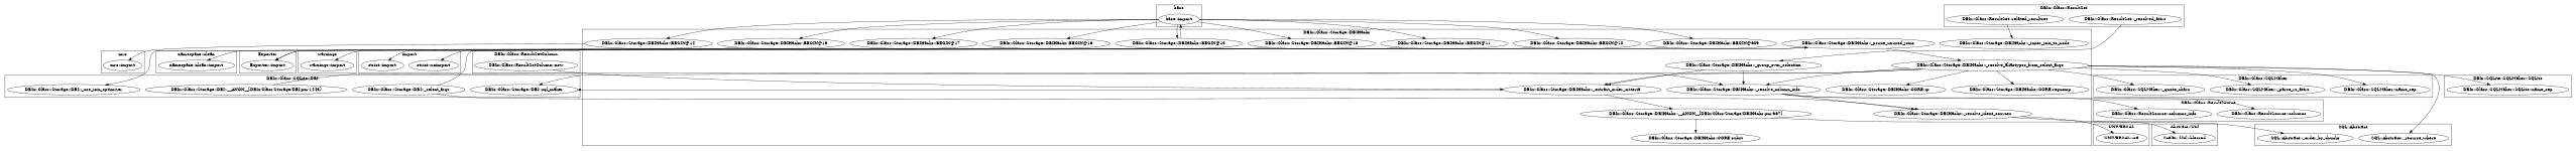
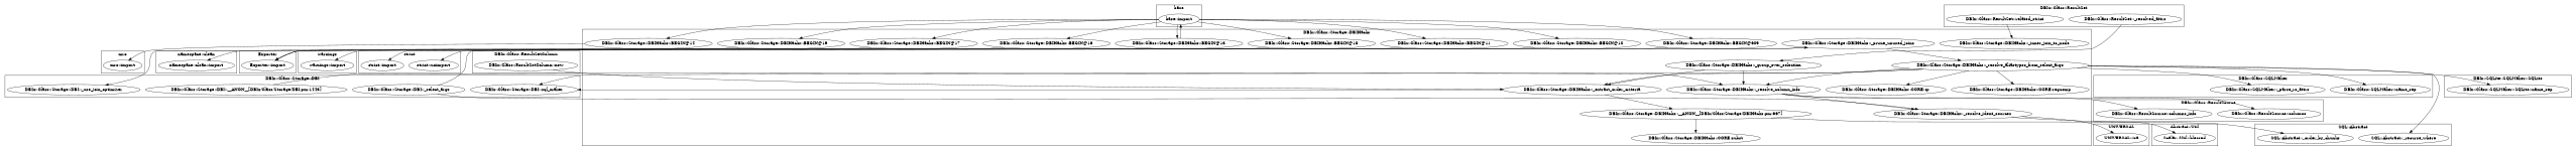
  digraph {
    "DBIx::Class::Storage::DBIHacks::_resolve_aliastypes_from_select_args"
    "DBIx::Class::Storage::DBIHacks::BEGIN@13"
    "DBIx::Class::Storage::DBIHacks::BEGIN@10"
    "DBIx::Class::Storage::DBIHacks::BEGIN@19"
    "DBIx::Class::Storage::DBIHacks::_extract_order_criteria"
    "DBIx::Class::Storage::DBIHacks::CORE:qr"
    "DBIx::Class::Storage::DBIHacks::BEGIN@18"
    "DBIx::Class::Storage::DBIHacks::BEGIN@11"
    "DBIx::Class::Storage::DBIHacks::_resolve_column_info"
    "DBIx::Class::Storage::DBIHacks::_inner_join_to_node"
    "DBIx::Class::Storage::DBIHacks::_prune_unused_joins"
    "DBIx::Class::Storage::DBIHacks::BEGIN@609"
    "DBIx::Class::Storage::DBIHacks::__ANON__[DBIx/Class/Storage/DBIHacks.pm:667]"
    "DBIx::Class::Storage::DBIHacks::BEGIN@16"
    "DBIx::Class::Storage::DBIHacks::_group_over_selection"
    "DBIx::Class::Storage::DBIHacks::CORE:regcomp"
    "DBIx::Class::Storage::DBIHacks::BEGIN@17"
    "DBIx::Class::Storage::DBIHacks::CORE:subst"
    "DBIx::Class::Storage::DBIHacks::BEGIN@14"
    "DBIx::Class::Storage::DBIHacks::_resolve_ident_sources"
-   "DBIx::Class::ResultSet::related_resultset"
+   "DBIx::Class::ResultSet::related_resultset" [label="DBIx::Class::ResultSet::related_strict"]
    "DBIx::Class::ResultSet::_resolved_attrs"
    "mro::import"
    "UNIVERSAL::isa"
    "namespace::clean::import"
    "DBIx::Class::SQLMaker::name_sep"
    "DBIx::Class::SQLMaker::_parse_rs_attrs"
-   "DBIx::Class::SQLMaker::_quote_chars"
    "base::import"
    "Exporter::import"
    "DBIx::Class::ResultSource::columns"
    "DBIx::Class::ResultSource::columns_info"
    "warnings::import"
    "DBIx::Class::ResultSetColumn::new"
    "SQL::Abstract::_order_by_chunks"
    "SQL::Abstract::_recurse_where"
    "Scalar::Util::blessed"
    "DBIx::Class::SQLMaker::SQLite::name_sep"
    "strict::import"
    "strict::unimport"
    "DBIx::Class::Storage::DBI::sql_maker"
    "DBIx::Class::Storage::DBI::__ANON__[DBIx/Class/Storage/DBI.pm:1443]"
    "DBIx::Class::Storage::DBI::_use_join_optimizer"
    "DBIx::Class::Storage::DBI::_select_args"
    subgraph cluster_1 {
      label="DBIx::Class::Storage::DBIHacks"
      "DBIx::Class::Storage::DBIHacks::_resolve_aliastypes_from_select_args"
      "DBIx::Class::Storage::DBIHacks::BEGIN@13"
      "DBIx::Class::Storage::DBIHacks::BEGIN@10"
      "DBIx::Class::Storage::DBIHacks::BEGIN@19"
      "DBIx::Class::Storage::DBIHacks::_extract_order_criteria"
      "DBIx::Class::Storage::DBIHacks::CORE:qr"
      "DBIx::Class::Storage::DBIHacks::BEGIN@18"
      "DBIx::Class::Storage::DBIHacks::BEGIN@11"
      "DBIx::Class::Storage::DBIHacks::_resolve_column_info"
      "DBIx::Class::Storage::DBIHacks::_inner_join_to_node"
      "DBIx::Class::Storage::DBIHacks::_prune_unused_joins"
      "DBIx::Class::Storage::DBIHacks::BEGIN@609"
      "DBIx::Class::Storage::DBIHacks::__ANON__[DBIx/Class/Storage/DBIHacks.pm:667]"
      "DBIx::Class::Storage::DBIHacks::BEGIN@16"
      "DBIx::Class::Storage::DBIHacks::_group_over_selection"
      "DBIx::Class::Storage::DBIHacks::CORE:regcomp"
      "DBIx::Class::Storage::DBIHacks::BEGIN@17"
      "DBIx::Class::Storage::DBIHacks::CORE:subst"
      "DBIx::Class::Storage::DBIHacks::BEGIN@14"
      "DBIx::Class::Storage::DBIHacks::_resolve_ident_sources"
    }
    subgraph cluster_2 {
      label="DBIx::Class::ResultSet"
      "DBIx::Class::ResultSet::related_resultset"
      "DBIx::Class::ResultSet::_resolved_attrs"
    }
    subgraph cluster_3 {
      label=mro
      "mro::import"
    }
    subgraph cluster_4 {
      label=UNIVERSAL
      "UNIVERSAL::isa"
    }
    subgraph cluster_5 {
      label="namespace::clean"
      "namespace::clean::import"
    }
    subgraph cluster_6 {
      label="DBIx::Class::SQLMaker"
      "DBIx::Class::SQLMaker::name_sep"
      "DBIx::Class::SQLMaker::_parse_rs_attrs"
-     "DBIx::Class::SQLMaker::_quote_chars"
    }
    subgraph cluster_7 {
      label=base
      "base::import"
    }
    subgraph cluster_8 {
      label=Exporter
      "Exporter::import"
    }
    subgraph cluster_9 {
      label="DBIx::Class::ResultSource"
      "DBIx::Class::ResultSource::columns"
      "DBIx::Class::ResultSource::columns_info"
    }
    subgraph cluster_10 {
      label=warnings
      "warnings::import"
    }
    subgraph cluster_11 {
      label="DBIx::Class::ResultSetColumn"
      "DBIx::Class::ResultSetColumn::new"
    }
    subgraph cluster_12 {
      label="SQL::Abstract"
      "SQL::Abstract::_order_by_chunks"
      "SQL::Abstract::_recurse_where"
    }
    subgraph cluster_13 {
      label="Abstract::Util"
      "Scalar::Util::blessed"
    }
    subgraph cluster_14 {
      label="DBIx::SQLite::SQLMaker::SQLite"
      "DBIx::Class::SQLMaker::SQLite::name_sep"
    }
    subgraph cluster_15 {
-     label=import
+     label="strict"
      "strict::import"
      "strict::unimport"
    }
    subgraph cluster_16 {
-     label="DBIx::Class::SQLite::DBI"
+     label="DBIx::Class::Storage::DBI"
      "DBIx::Class::Storage::DBI::sql_maker"
      "DBIx::Class::Storage::DBI::__ANON__[DBIx/Class/Storage/DBI.pm:1443]"
      "DBIx::Class::Storage::DBI::_use_join_optimizer"
      "DBIx::Class::Storage::DBI::_select_args"
    }
    "DBIx::Class::Storage::DBIHacks::_resolve_aliastypes_from_select_args" -> "DBIx::Class::Storage::DBIHacks::_extract_order_criteria"
    "DBIx::Class::Storage::DBIHacks::_resolve_aliastypes_from_select_args" -> "DBIx::Class::Storage::DBIHacks::CORE:qr"
    "DBIx::Class::Storage::DBIHacks::_resolve_aliastypes_from_select_args" -> "DBIx::Class::Storage::DBIHacks::_resolve_column_info"
    "DBIx::Class::Storage::DBIHacks::_resolve_aliastypes_from_select_args" -> "DBIx::Class::Storage::DBIHacks::CORE:regcomp"
    "DBIx::Class::Storage::DBIHacks::_resolve_aliastypes_from_select_args" -> "DBIx::Class::SQLMaker::name_sep"
    "DBIx::Class::Storage::DBIHacks::_resolve_aliastypes_from_select_args" -> "DBIx::Class::SQLMaker::_parse_rs_attrs"
-   "DBIx::Class::Storage::DBIHacks::_resolve_aliastypes_from_select_args" -> "DBIx::Class::SQLMaker::_quote_chars"
    "DBIx::Class::Storage::DBIHacks::_resolve_aliastypes_from_select_args" -> "SQL::Abstract::_recurse_where"
    "DBIx::Class::Storage::DBIHacks::_resolve_aliastypes_from_select_args" -> "DBIx::Class::SQLMaker::SQLite::name_sep"
    "DBIx::Class::Storage::DBIHacks::_resolve_aliastypes_from_select_args" -> "DBIx::Class::Storage::DBI::sql_maker"
    "DBIx::Class::Storage::DBIHacks::BEGIN@13" -> "base::import"
    "DBIx::Class::Storage::DBIHacks::BEGIN@10" -> "strict::import"
    "DBIx::Class::Storage::DBIHacks::BEGIN@19" -> "namespace::clean::import"
    "DBIx::Class::Storage::DBIHacks::_extract_order_criteria" -> "DBIx::Class::Storage::DBIHacks::__ANON__[DBIx/Class/Storage/DBIHacks.pm:667]"
    "DBIx::Class::Storage::DBIHacks::_extract_order_criteria" -> "DBIx::Class::Storage::DBI::sql_maker"
    "DBIx::Class::Storage::DBIHacks::BEGIN@18" -> "Exporter::import"
    "DBIx::Class::Storage::DBIHacks::BEGIN@11" -> "warnings::import"
    "DBIx::Class::Storage::DBIHacks::_resolve_column_info" -> "DBIx::Class::Storage::DBIHacks::_resolve_ident_sources"
    "DBIx::Class::Storage::DBIHacks::_resolve_column_info" -> "DBIx::Class::ResultSource::columns"
    "DBIx::Class::Storage::DBIHacks::_resolve_column_info" -> "DBIx::Class::ResultSource::columns_info"
    "DBIx::Class::Storage::DBIHacks::_prune_unused_joins" -> "DBIx::Class::Storage::DBIHacks::_resolve_aliastypes_from_select_args"
    "DBIx::Class::Storage::DBIHacks::_prune_unused_joins" -> "DBIx::Class::Storage::DBI::_use_join_optimizer"
    "DBIx::Class::Storage::DBIHacks::BEGIN@609" -> "strict::unimport"
    "DBIx::Class::Storage::DBIHacks::__ANON__[DBIx/Class/Storage/DBIHacks.pm:667]" -> "DBIx::Class::Storage::DBIHacks::CORE:subst"
    "DBIx::Class::Storage::DBIHacks::__ANON__[DBIx/Class/Storage/DBIHacks.pm:667]" -> "SQL::Abstract::_order_by_chunks"
    "DBIx::Class::Storage::DBIHacks::BEGIN@16" -> "Exporter::import"
    "DBIx::Class::Storage::DBIHacks::_group_over_selection" -> "DBIx::Class::Storage::DBIHacks::_extract_order_criteria"
    "DBIx::Class::Storage::DBIHacks::_group_over_selection" -> "DBIx::Class::Storage::DBIHacks::_resolve_column_info"
+   "DBIx::Class::Storage::DBIHacks::BEGIN@17" -> "Exporter::import"
    "DBIx::Class::Storage::DBIHacks::BEGIN@14" -> "mro::import"
    "DBIx::Class::Storage::DBIHacks::_resolve_ident_sources" -> "UNIVERSAL::isa"
    "DBIx::Class::Storage::DBIHacks::_resolve_ident_sources" -> "Scalar::Util::blessed"
    "DBIx::Class::ResultSet::related_resultset" -> "DBIx::Class::Storage::DBIHacks::_inner_join_to_node"
    "DBIx::Class::ResultSet::_resolved_attrs" -> "DBIx::Class::Storage::DBIHacks::_group_over_selection"
    "base::import" -> "DBIx::Class::Storage::DBIHacks::BEGIN@13"
    "base::import" -> "DBIx::Class::Storage::DBIHacks::BEGIN@10"
    "base::import" -> "DBIx::Class::Storage::DBIHacks::BEGIN@19"
    "base::import" -> "DBIx::Class::Storage::DBIHacks::BEGIN@18"
    "base::import" -> "DBIx::Class::Storage::DBIHacks::BEGIN@11"
    "base::import" -> "DBIx::Class::Storage::DBIHacks::BEGIN@609"
    "base::import" -> "DBIx::Class::Storage::DBIHacks::BEGIN@16"
    "base::import" -> "DBIx::Class::Storage::DBIHacks::BEGIN@17"
    "base::import" -> "DBIx::Class::Storage::DBIHacks::BEGIN@14"
    "DBIx::Class::ResultSetColumn::new" -> "DBIx::Class::Storage::DBIHacks::_extract_order_criteria"
    "DBIx::Class::Storage::DBI::__ANON__[DBIx/Class/Storage/DBI.pm:1443]" -> "DBIx::Class::Storage::DBIHacks::_resolve_column_info"
    "DBIx::Class::Storage::DBI::_select_args" -> "DBIx::Class::Storage::DBIHacks::_prune_unused_joins"
    "DBIx::Class::Storage::DBI::_select_args" -> "DBIx::Class::Storage::DBIHacks::_resolve_ident_sources"
  }
